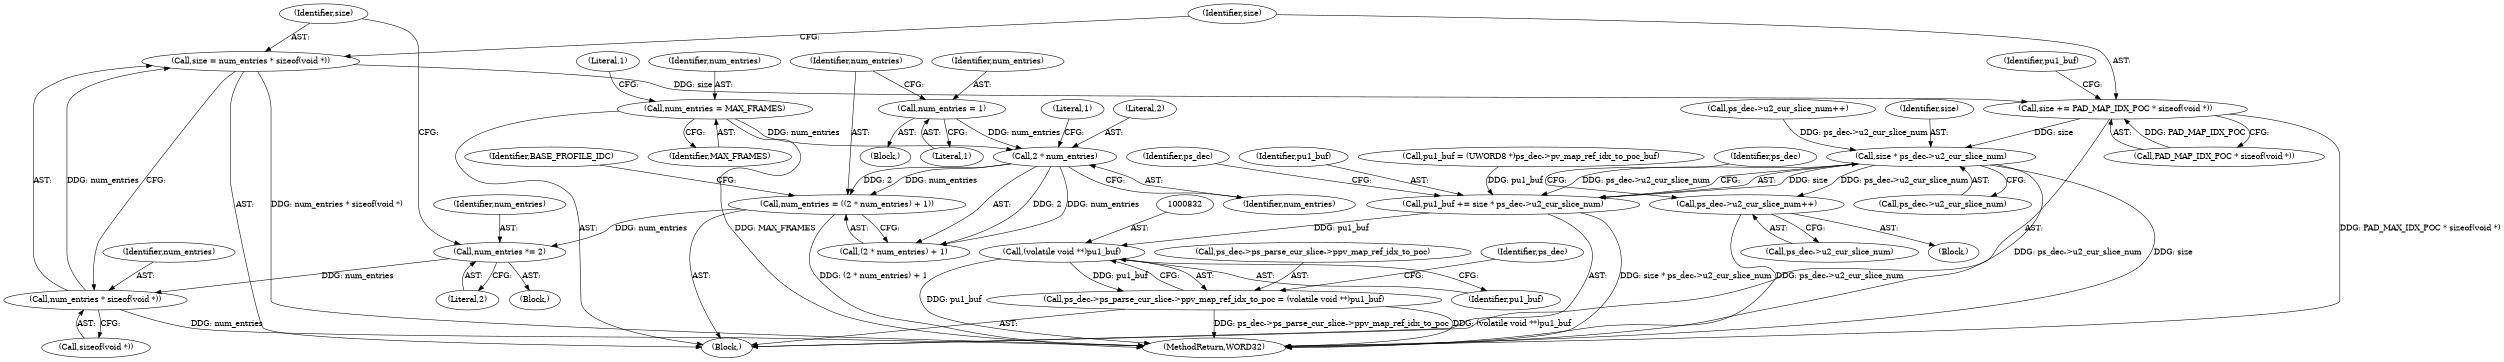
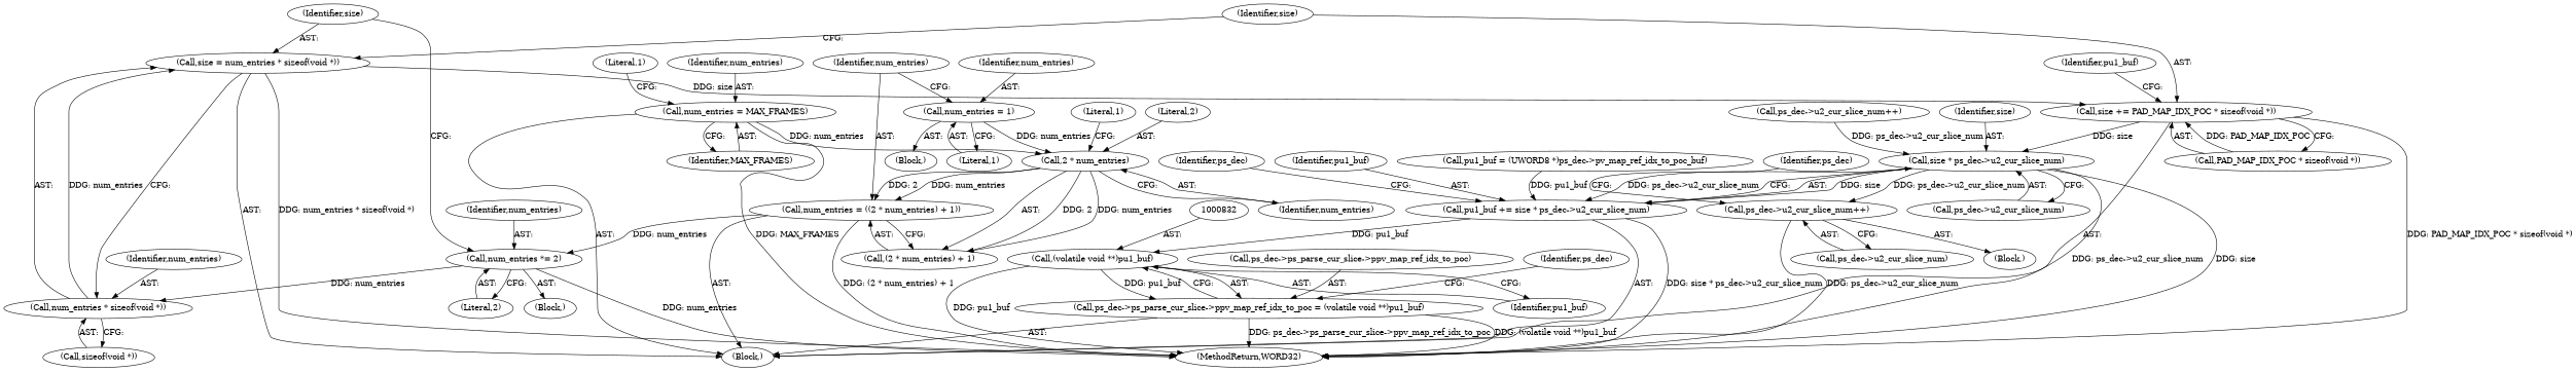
  digraph {
    n1 [label="(Call,size = num_entries * sizeof(void *))"]
    n2 [label="(Call,num_entries * sizeof(void *))"]
    n3 [label="(Call,size += PAD_MAP_IDX_POC * sizeof(void *))"]
    n4 [label="(Block,)"]
    n5 [label="(MethodReturn,WORD32)"]
    n6 [label="(Call,sizeof(void *))"]
    n7 [label="(Call,size * ps_dec->u2_cur_slice_num)"]
    n8 [label="(Call,PAD_MAP_IDX_POC * sizeof(void *))"]
    n9 [label="(Call,num_entries = ((2 * num_entries) + 1))"]
    n10 [label="(Call,num_entries *= 2)"]
    n11 [label="(Call,(2 * num_entries) + 1)"]
    n12 [label="(Literal,2)"]
    n13 [label="(Block,)"]
    n14 [label="(Call,2 * num_entries)"]
    n15 [label="(Identifier,num_entries)"]
    n16 [label="(Call,num_entries = MAX_FRAMES)"]
    n17 [label="(Identifier,MAX_FRAMES)"]
    n18 [label="(Call,num_entries = 1)"]
    n19 [label="(Block,)"]
    n20 [label="(Literal,1)"]
    n21 [label="(Call,pu1_buf += size * ps_dec->u2_cur_slice_num)"]
    n22 [label="(Call,ps_dec->u2_cur_slice_num++)"]
    n23 [label="(Call,ps_dec->u2_cur_slice_num)"]
    n24 [label="(Call,(volatile void **)pu1_buf)"]
    n25 [label="(Block,)"]
    n26 [label="(Call,ps_dec->u2_cur_slice_num)"]
    n27 [label="(Call,ps_dec->ps_parse_cur_slice->ppv_map_ref_idx_to_poc = (volatile void **)pu1_buf)"]
    n28 [label="(Identifier,pu1_buf)"]
    n29 [label="(Identifier,num_entries)"]
    n30 [label="(Identifier,num_entries)"]
    n31 [label="(Call,ps_dec->ps_parse_cur_slice->ppv_map_ref_idx_to_poc)"]
    n32 [label="(Identifier,ps_dec)"]
    n33 [label="(Identifier,num_entries)"]
    n34 [label="(Identifier,ps_dec)"]
    n35 [label="(Literal,1)"]
    n36 [label="(Literal,2)"]
    n37 [label="(Literal,1)"]
    n38 [label="(Identifier,size)"]
    n39 [label="(Identifier,ps_dec)"]
    n40 [label="(Identifier,size)"]
    n41 [label="(Identifier,num_entries)"]
    n42 [label="(Identifier,num_entries)"]
    n43 [label="(Identifier,pu1_buf)"]
    n44 [label="(Identifier,pu1_buf)"]
-   n45 [label="(Identifier,BASE_PROFILE_IDC)"]
    n46 [label="(Call,pu1_buf = (UWORD8 *)ps_dec->pv_map_ref_idx_to_poc_buf)"]
    n47 [label="(Identifier,size)"]
    n48 [label="(Call,ps_dec->u2_cur_slice_num++)"]
    1000832
    n1 -> n2 [label="CFG: "]
    n1 -> n3 [label="DDG: size"]
    n1 -> n4 [label="AST: "]
    n1 -> n5 [label="DDG: num_entries * sizeof(void *)"]
    n2 -> n1 [label="AST: "]
    n2 -> n1 [label="DDG: num_entries"]
-   n2 -> n5 [label="DDG: num_entries"]
+   n10 -> n5 [label="DDG: num_entries"]
    n2 -> n6 [label="CFG: "]
    n3 -> n4 [label="AST: "]
-   n3 -> n5 [label="DDG: PAD_MAX_IDX_POC * sizeof(void *)"]
+   n3 -> n5 [label="DDG: PAD_MAP_IDX_POC * sizeof(void *)"]
    n3 -> n7 [label="DDG: size"]
    n3 -> n8 [label="CFG: "]
    n6 -> n2 [label="AST: "]
    n7 -> n5 [label="DDG: ps_dec->u2_cur_slice_num"]
    n7 -> n5 [label="DDG: size"]
    n7 -> n21 [label="AST: "]
    n7 -> n21 [label="DDG: size"]
    n7 -> n21 [label="DDG: ps_dec->u2_cur_slice_num"]
    n7 -> n22 [label="DDG: ps_dec->u2_cur_slice_num"]
    n7 -> n23 [label="CFG: "]
    n8 -> n3 [label="AST: "]
    n8 -> n3 [label="DDG: PAD_MAP_IDX_POC"]
    n9 -> n4 [label="AST: "]
    n9 -> n5 [label="DDG: (2 * num_entries) + 1"]
    n9 -> n10 [label="DDG: num_entries"]
    n9 -> n11 [label="CFG: "]
    n10 -> n2 [label="DDG: num_entries"]
    n10 -> n12 [label="CFG: "]
    n10 -> n13 [label="AST: "]
    n11 -> n9 [label="AST: "]
    n12 -> n10 [label="AST: "]
    n14 -> n9 [label="DDG: 2"]
    n14 -> n9 [label="DDG: num_entries"]
    n14 -> n11 [label="AST: "]
    n14 -> n11 [label="DDG: 2"]
    n14 -> n11 [label="DDG: num_entries"]
    n14 -> n15 [label="CFG: "]
    n15 -> n14 [label="AST: "]
    n16 -> n4 [label="AST: "]
    n16 -> n5 [label="DDG: MAX_FRAMES"]
    n16 -> n14 [label="DDG: num_entries"]
    n16 -> n17 [label="CFG: "]
    n17 -> n16 [label="AST: "]
    n18 -> n14 [label="DDG: num_entries"]
    n18 -> n19 [label="AST: "]
    n18 -> n20 [label="CFG: "]
    n20 -> n18 [label="AST: "]
    n21 -> n4 [label="AST: "]
    n21 -> n5 [label="DDG: size * ps_dec->u2_cur_slice_num"]
    n21 -> n7 [label="CFG: "]
    n21 -> n24 [label="DDG: pu1_buf"]
    n22 -> n5 [label="DDG: ps_dec->u2_cur_slice_num"]
    n22 -> n25 [label="AST: "]
    n22 -> n26 [label="CFG: "]
    n23 -> n7 [label="AST: "]
    n24 -> n5 [label="DDG: pu1_buf"]
    n24 -> n27 [label="AST: "]
    n24 -> n27 [label="DDG: pu1_buf"]
    n24 -> n28 [label="CFG: "]
    n26 -> n22 [label="AST: "]
    n27 -> n4 [label="AST: "]
    n27 -> n5 [label="DDG: ps_dec->ps_parse_cur_slice->ppv_map_ref_idx_to_poc"]
    n27 -> n5 [label="DDG: (volatile void **)pu1_buf"]
    n27 -> n24 [label="CFG: "]
    n28 -> n24 [label="AST: "]
    n29 -> n10 [label="AST: "]
    n30 -> n9 [label="AST: "]
    n30 -> n18 [label="CFG: "]
    n31 -> n27 [label="AST: "]
    n32 -> n27 [label="CFG: "]
    n33 -> n18 [label="AST: "]
    n34 -> n21 [label="CFG: "]
    n35 -> n14 [label="CFG: "]
    n36 -> n14 [label="AST: "]
    n37 -> n16 [label="CFG: "]
    n38 -> n1 [label="AST: "]
    n38 -> n10 [label="CFG: "]
    n39 -> n22 [label="CFG: "]
    n40 -> n7 [label="AST: "]
    n41 -> n16 [label="AST: "]
    n42 -> n2 [label="AST: "]
    n43 -> n21 [label="AST: "]
    n44 -> n3 [label="CFG: "]
-   n45 -> n9 [label="CFG: "]
    n46 -> n21 [label="DDG: pu1_buf"]
    n47 -> n1 [label="CFG: "]
    n47 -> n3 [label="AST: "]
    n48 -> n7 [label="DDG: ps_dec->u2_cur_slice_num"]
    1000832 -> n24 [label="AST: "]
  }
